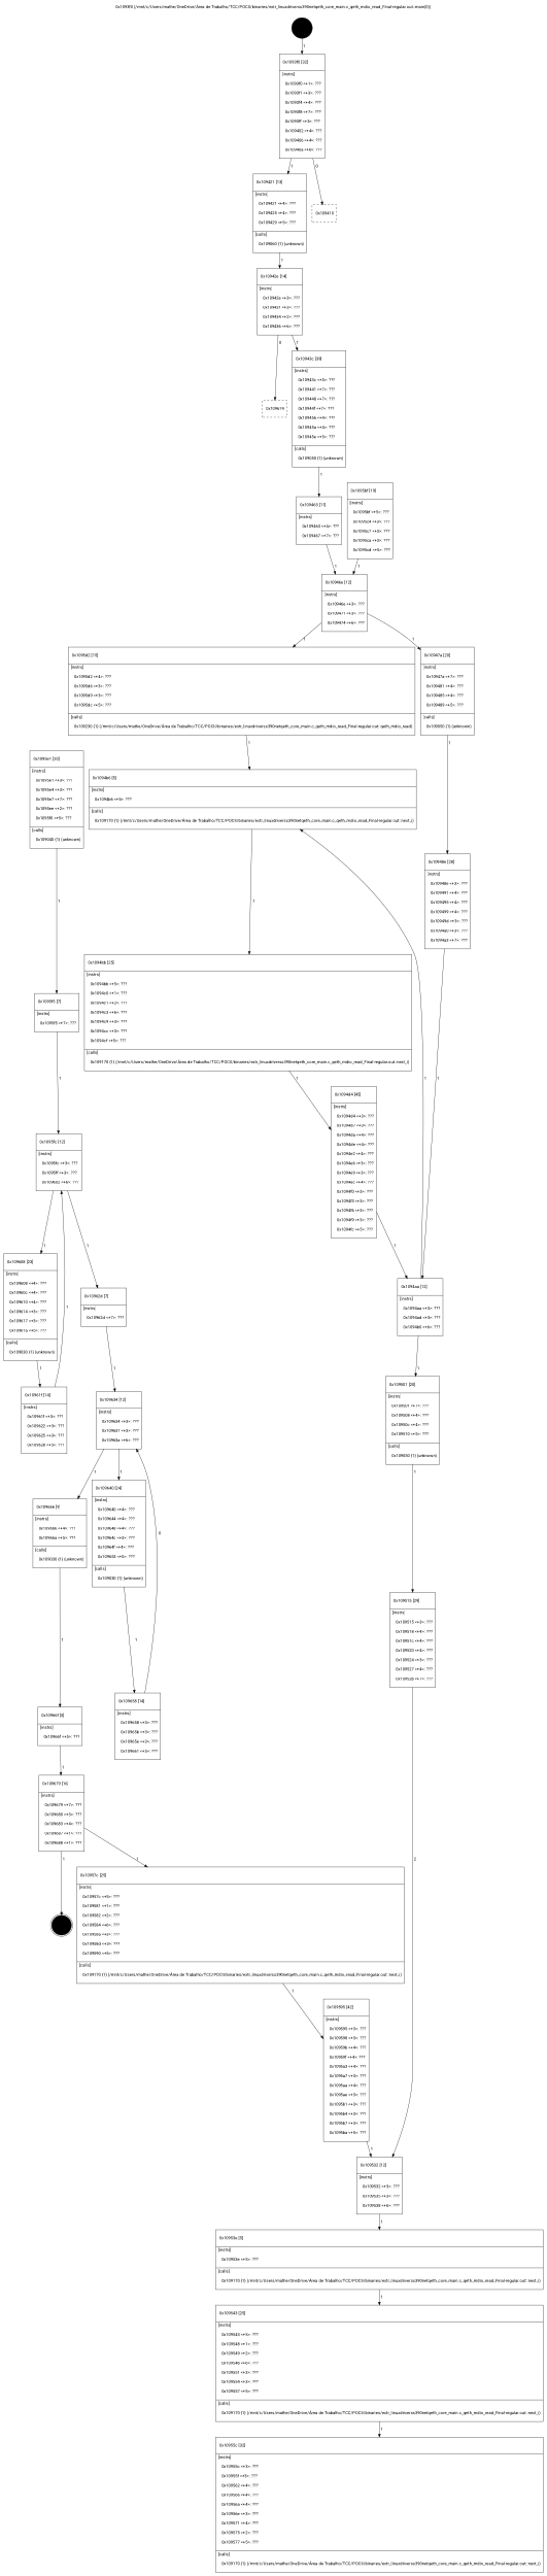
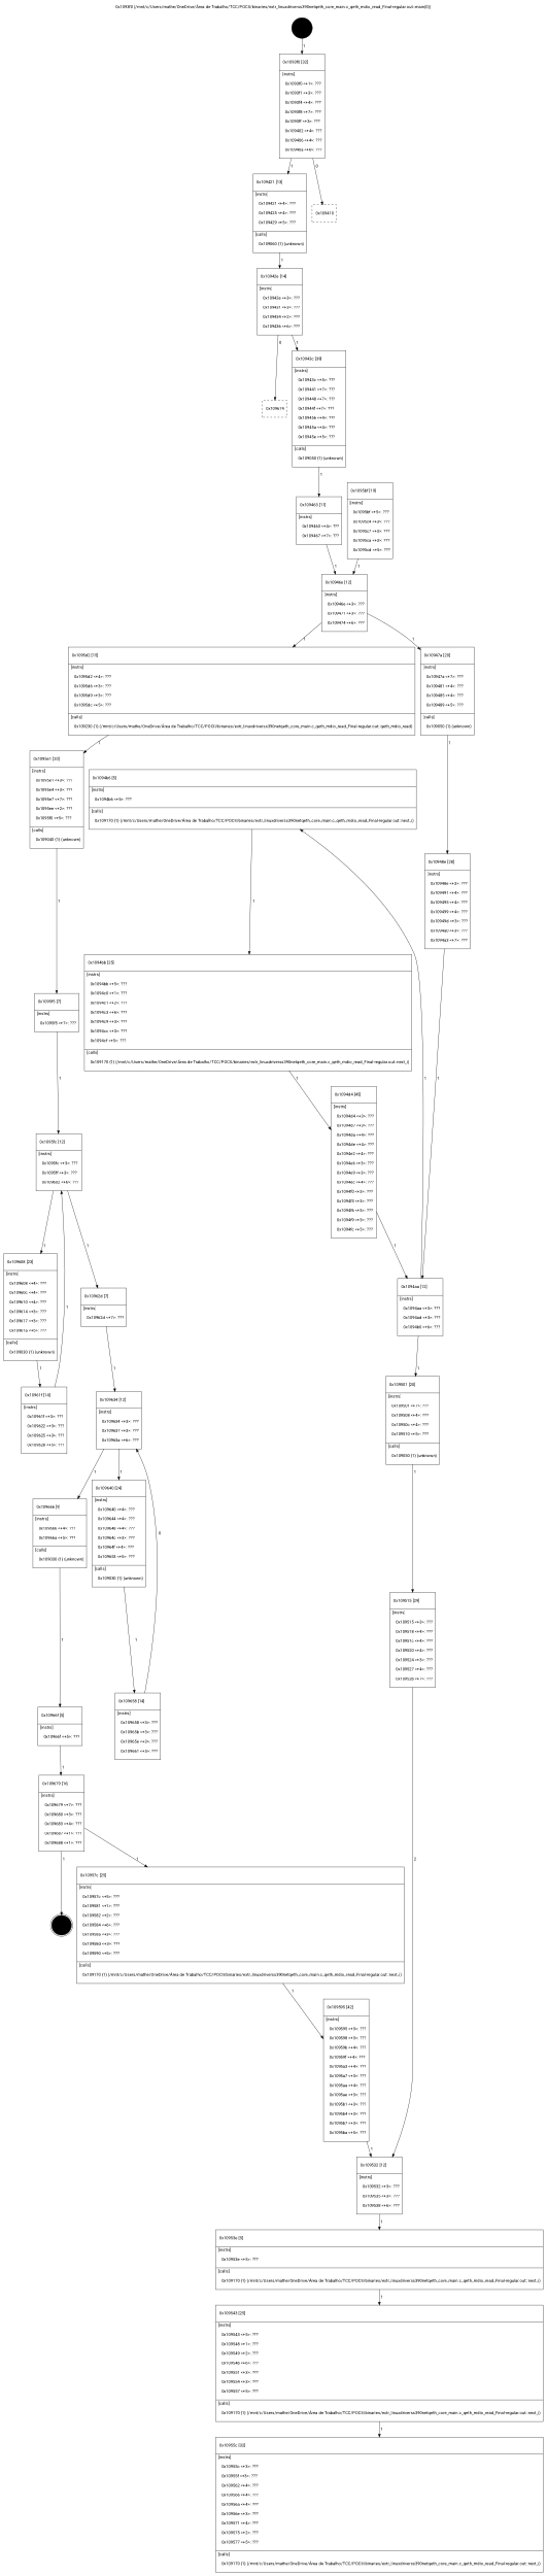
  digraph {
    fontname=Roboto
    label="0x1093f0 (/mnt/c/Users/mathe/OneDrive/Área de Trabalho/TCC/POCII/binaries/extr_linuxdriverss390netqeth_core_main.c_qeth_mdio_read_Final-regular.out::main(0))"
    labelloc=t
    node [fontname=Roboto shape=record]
    edge [fontname=Roboto]
    Entry [fillcolor=black height=0.3 shape=circle style=filled width=0.3]
    n2 [label="{\n     0x1093f0 [32]\l\n     | [instrs]\l\n     &nbsp;&nbsp;0x1093f0 \<+1\>: ???\l\n     &nbsp;&nbsp;0x1093f1 \<+3\>: ???\l\n     &nbsp;&nbsp;0x1093f4 \<+4\>: ???\l\n     &nbsp;&nbsp;0x1093f8 \<+7\>: ???\l\n     &nbsp;&nbsp;0x1093ff \<+3\>: ???\l\n     &nbsp;&nbsp;0x109402 \<+4\>: ???\l\n     &nbsp;&nbsp;0x109406 \<+4\>: ???\l\n     &nbsp;&nbsp;0x10940a \<+6\>: ???\l\n  }"]
    n3 [label="{\n     0x109421 [13]\l\n     | [instrs]\l\n     &nbsp;&nbsp;0x109421 \<+4\>: ???\l\n     &nbsp;&nbsp;0x109425 \<+4\>: ???\l\n     &nbsp;&nbsp;0x109429 \<+5\>: ???\l\n     | [calls]\l\n     &nbsp;&nbsp;0x109060 \{1\} (unknown)\l\n  }"]
    n4 [label="{\n     0x109410\l\n  }" style=dashed]
    n5 [label="{\n     0x10942e [14]\l\n     | [instrs]\l\n     &nbsp;&nbsp;0x10942e \<+3\>: ???\l\n     &nbsp;&nbsp;0x109431 \<+3\>: ???\l\n     &nbsp;&nbsp;0x109434 \<+2\>: ???\l\n     &nbsp;&nbsp;0x109436 \<+6\>: ???\l\n  }"]
    n6 [label="{\n     0x109674\l\n  }" style=dashed]
    n7 [label="{\n     0x10943c [39]\l\n     | [instrs]\l\n     &nbsp;&nbsp;0x10943c \<+5\>: ???\l\n     &nbsp;&nbsp;0x109441 \<+7\>: ???\l\n     &nbsp;&nbsp;0x109448 \<+7\>: ???\l\n     &nbsp;&nbsp;0x10944f \<+7\>: ???\l\n     &nbsp;&nbsp;0x109456 \<+4\>: ???\l\n     &nbsp;&nbsp;0x10945a \<+4\>: ???\l\n     &nbsp;&nbsp;0x10945e \<+5\>: ???\l\n     | [calls]\l\n     &nbsp;&nbsp;0x109050 \{1\} (unknown)\l\n  }"]
    n8 [label="{\n     0x109463 [11]\l\n     | [instrs]\l\n     &nbsp;&nbsp;0x109463 \<+4\>: ???\l\n     &nbsp;&nbsp;0x109467 \<+7\>: ???\l\n  }"]
    n9 [label="{\n     0x10946e [12]\l\n     | [instrs]\l\n     &nbsp;&nbsp;0x10946e \<+3\>: ???\l\n     &nbsp;&nbsp;0x109471 \<+3\>: ???\l\n     &nbsp;&nbsp;0x109474 \<+6\>: ???\l\n  }"]
    Exit [fillcolor=black height=0.3 peripheries=2 shape=circle style=filled width=0.3]
    n11 [label="{\n     0x1095d2 [15]\l\n     | [instrs]\l\n     &nbsp;&nbsp;0x1095d2 \<+4\>: ???\l\n     &nbsp;&nbsp;0x1095d6 \<+3\>: ???\l\n     &nbsp;&nbsp;0x1095d9 \<+3\>: ???\l\n     &nbsp;&nbsp;0x1095dc \<+5\>: ???\l\n     | [calls]\l\n     &nbsp;&nbsp;0x109230 \{1\} (/mnt/c/Users/mathe/OneDrive/Área de Trabalho/TCC/POCII/binaries/extr_linuxdriverss390netqeth_core_main.c_qeth_mdio_read_Final-regular.out::qeth_mdio_read)\l\n  }"]
    n12 [label="{\n     0x10947a [20]\l\n     | [instrs]\l\n     &nbsp;&nbsp;0x10947a \<+7\>: ???\l\n     &nbsp;&nbsp;0x109481 \<+4\>: ???\l\n     &nbsp;&nbsp;0x109485 \<+4\>: ???\l\n     &nbsp;&nbsp;0x109489 \<+5\>: ???\l\n     | [calls]\l\n     &nbsp;&nbsp;0x109050 \{1\} (unknown)\l\n  }"]
    n13 [label="{\n     0x1095e1 [20]\l\n     | [instrs]\l\n     &nbsp;&nbsp;0x1095e1 \<+3\>: ???\l\n     &nbsp;&nbsp;0x1095e4 \<+3\>: ???\l\n     &nbsp;&nbsp;0x1095e7 \<+7\>: ???\l\n     &nbsp;&nbsp;0x1095ee \<+2\>: ???\l\n     &nbsp;&nbsp;0x1095f0 \<+5\>: ???\l\n     | [calls]\l\n     &nbsp;&nbsp;0x109040 \{1\} (unknown)\l\n  }"]
    n14 [label="{\n     0x10948e [28]\l\n     | [instrs]\l\n     &nbsp;&nbsp;0x10948e \<+3\>: ???\l\n     &nbsp;&nbsp;0x109491 \<+4\>: ???\l\n     &nbsp;&nbsp;0x109495 \<+4\>: ???\l\n     &nbsp;&nbsp;0x109499 \<+4\>: ???\l\n     &nbsp;&nbsp;0x10949d \<+3\>: ???\l\n     &nbsp;&nbsp;0x1094a0 \<+3\>: ???\l\n     &nbsp;&nbsp;0x1094a3 \<+7\>: ???\l\n  }"]
    n15 [label="{\n     0x1095f5 [7]\l\n     | [instrs]\l\n     &nbsp;&nbsp;0x1095f5 \<+7\>: ???\l\n  }"]
    n16 [label="{\n     0x1094aa [12]\l\n     | [instrs]\l\n     &nbsp;&nbsp;0x1094aa \<+3\>: ???\l\n     &nbsp;&nbsp;0x1094ad \<+3\>: ???\l\n     &nbsp;&nbsp;0x1094b0 \<+6\>: ???\l\n  }"]
    n17 [label="{\n     0x109501 [20]\l\n     | [instrs]\l\n     &nbsp;&nbsp;0x109501 \<+7\>: ???\l\n     &nbsp;&nbsp;0x109508 \<+4\>: ???\l\n     &nbsp;&nbsp;0x10950c \<+4\>: ???\l\n     &nbsp;&nbsp;0x109510 \<+5\>: ???\l\n     | [calls]\l\n     &nbsp;&nbsp;0x109050 \{1\} (unknown)\l\n  }"]
    n18 [label="{\n     0x1094b6 [5]\l\n     | [instrs]\l\n     &nbsp;&nbsp;0x1094b6 \<+5\>: ???\l\n     | [calls]\l\n     &nbsp;&nbsp;0x109170 \{1\} (/mnt/c/Users/mathe/OneDrive/Área de Trabalho/TCC/POCII/binaries/extr_linuxdriverss390netqeth_core_main.c_qeth_mdio_read_Final-regular.out::next_i)\l\n  }"]
    n19 [label="{\n     0x109515 [29]\l\n     | [instrs]\l\n     &nbsp;&nbsp;0x109515 \<+3\>: ???\l\n     &nbsp;&nbsp;0x109518 \<+4\>: ???\l\n     &nbsp;&nbsp;0x10951c \<+4\>: ???\l\n     &nbsp;&nbsp;0x109520 \<+4\>: ???\l\n     &nbsp;&nbsp;0x109524 \<+3\>: ???\l\n     &nbsp;&nbsp;0x109527 \<+4\>: ???\l\n     &nbsp;&nbsp;0x10952b \<+7\>: ???\l\n  }"]
    n20 [label="{\n     0x1094bb [25]\l\n     | [instrs]\l\n     &nbsp;&nbsp;0x1094bb \<+5\>: ???\l\n     &nbsp;&nbsp;0x1094c0 \<+1\>: ???\l\n     &nbsp;&nbsp;0x1094c1 \<+2\>: ???\l\n     &nbsp;&nbsp;0x1094c3 \<+6\>: ???\l\n     &nbsp;&nbsp;0x1094c9 \<+3\>: ???\l\n     &nbsp;&nbsp;0x1094cc \<+3\>: ???\l\n     &nbsp;&nbsp;0x1094cf \<+5\>: ???\l\n     | [calls]\l\n     &nbsp;&nbsp;0x109170 \{1\} (/mnt/c/Users/mathe/OneDrive/Área de Trabalho/TCC/POCII/binaries/extr_linuxdriverss390netqeth_core_main.c_qeth_mdio_read_Final-regular.out::next_i)\l\n  }"]
    n21 [label="{\n     0x109532 [12]\l\n     | [instrs]\l\n     &nbsp;&nbsp;0x109532 \<+3\>: ???\l\n     &nbsp;&nbsp;0x109535 \<+3\>: ???\l\n     &nbsp;&nbsp;0x109538 \<+6\>: ???\l\n  }"]
    n22 [label="{\n     0x1094d4 [45]\l\n     | [instrs]\l\n     &nbsp;&nbsp;0x1094d4 \<+3\>: ???\l\n     &nbsp;&nbsp;0x1094d7 \<+3\>: ???\l\n     &nbsp;&nbsp;0x1094da \<+4\>: ???\l\n     &nbsp;&nbsp;0x1094de \<+4\>: ???\l\n     &nbsp;&nbsp;0x1094e2 \<+4\>: ???\l\n     &nbsp;&nbsp;0x1094e6 \<+3\>: ???\l\n     &nbsp;&nbsp;0x1094e9 \<+3\>: ???\l\n     &nbsp;&nbsp;0x1094ec \<+4\>: ???\l\n     &nbsp;&nbsp;0x1094f0 \<+3\>: ???\l\n     &nbsp;&nbsp;0x1094f3 \<+3\>: ???\l\n     &nbsp;&nbsp;0x1094f6 \<+3\>: ???\l\n     &nbsp;&nbsp;0x1094f9 \<+3\>: ???\l\n     &nbsp;&nbsp;0x1094fc \<+5\>: ???\l\n  }"]
    n23 [label="{\n     0x10953e [5]\l\n     | [instrs]\l\n     &nbsp;&nbsp;0x10953e \<+5\>: ???\l\n     | [calls]\l\n     &nbsp;&nbsp;0x109170 \{1\} (/mnt/c/Users/mathe/OneDrive/Área de Trabalho/TCC/POCII/binaries/extr_linuxdriverss390netqeth_core_main.c_qeth_mdio_read_Final-regular.out::next_i)\l\n  }"]
    n24 [label="{\n     0x1095bf [19]\l\n     | [instrs]\l\n     &nbsp;&nbsp;0x1095bf \<+5\>: ???\l\n     &nbsp;&nbsp;0x1095c4 \<+3\>: ???\l\n     &nbsp;&nbsp;0x1095c7 \<+3\>: ???\l\n     &nbsp;&nbsp;0x1095ca \<+3\>: ???\l\n     &nbsp;&nbsp;0x1095cd \<+5\>: ???\l\n  }"]
    n25 [label="{\n     0x109543 [25]\l\n     | [instrs]\l\n     &nbsp;&nbsp;0x109543 \<+5\>: ???\l\n     &nbsp;&nbsp;0x109548 \<+1\>: ???\l\n     &nbsp;&nbsp;0x109549 \<+2\>: ???\l\n     &nbsp;&nbsp;0x10954b \<+6\>: ???\l\n     &nbsp;&nbsp;0x109551 \<+3\>: ???\l\n     &nbsp;&nbsp;0x109554 \<+3\>: ???\l\n     &nbsp;&nbsp;0x109557 \<+5\>: ???\l\n     | [calls]\l\n     &nbsp;&nbsp;0x109170 \{1\} (/mnt/c/Users/mathe/OneDrive/Área de Trabalho/TCC/POCII/binaries/extr_linuxdriverss390netqeth_core_main.c_qeth_mdio_read_Final-regular.out::next_i)\l\n  }"]
    n26 [label="{\n     0x10955c [32]\l\n     | [instrs]\l\n     &nbsp;&nbsp;0x10955c \<+3\>: ???\l\n     &nbsp;&nbsp;0x10955f \<+3\>: ???\l\n     &nbsp;&nbsp;0x109562 \<+4\>: ???\l\n     &nbsp;&nbsp;0x109566 \<+4\>: ???\l\n     &nbsp;&nbsp;0x10956a \<+4\>: ???\l\n     &nbsp;&nbsp;0x10956e \<+3\>: ???\l\n     &nbsp;&nbsp;0x109571 \<+4\>: ???\l\n     &nbsp;&nbsp;0x109575 \<+2\>: ???\l\n     &nbsp;&nbsp;0x109577 \<+5\>: ???\l\n     | [calls]\l\n     &nbsp;&nbsp;0x109170 \{1\} (/mnt/c/Users/mathe/OneDrive/Área de Trabalho/TCC/POCII/binaries/extr_linuxdriverss390netqeth_core_main.c_qeth_mdio_read_Final-regular.out::next_i)\l\n  }"]
    n27 [label="{\n     0x10957c [25]\l\n     | [instrs]\l\n     &nbsp;&nbsp;0x10957c \<+5\>: ???\l\n     &nbsp;&nbsp;0x109581 \<+1\>: ???\l\n     &nbsp;&nbsp;0x109582 \<+2\>: ???\l\n     &nbsp;&nbsp;0x109584 \<+6\>: ???\l\n     &nbsp;&nbsp;0x10958a \<+3\>: ???\l\n     &nbsp;&nbsp;0x10958d \<+3\>: ???\l\n     &nbsp;&nbsp;0x109590 \<+5\>: ???\l\n     | [calls]\l\n     &nbsp;&nbsp;0x109170 \{1\} (/mnt/c/Users/mathe/OneDrive/Área de Trabalho/TCC/POCII/binaries/extr_linuxdriverss390netqeth_core_main.c_qeth_mdio_read_Final-regular.out::next_i)\l\n  }"]
    n28 [label="{\n     0x109595 [42]\l\n     | [instrs]\l\n     &nbsp;&nbsp;0x109595 \<+3\>: ???\l\n     &nbsp;&nbsp;0x109598 \<+3\>: ???\l\n     &nbsp;&nbsp;0x10959b \<+4\>: ???\l\n     &nbsp;&nbsp;0x10959f \<+4\>: ???\l\n     &nbsp;&nbsp;0x1095a3 \<+4\>: ???\l\n     &nbsp;&nbsp;0x1095a7 \<+3\>: ???\l\n     &nbsp;&nbsp;0x1095aa \<+4\>: ???\l\n     &nbsp;&nbsp;0x1095ae \<+3\>: ???\l\n     &nbsp;&nbsp;0x1095b1 \<+3\>: ???\l\n     &nbsp;&nbsp;0x1095b4 \<+3\>: ???\l\n     &nbsp;&nbsp;0x1095b7 \<+3\>: ???\l\n     &nbsp;&nbsp;0x1095ba \<+5\>: ???\l\n  }"]
    n29 [label="{\n     0x109679 [16]\l\n     | [instrs]\l\n     &nbsp;&nbsp;0x109679 \<+7\>: ???\l\n     &nbsp;&nbsp;0x109680 \<+3\>: ???\l\n     &nbsp;&nbsp;0x109683 \<+4\>: ???\l\n     &nbsp;&nbsp;0x109687 \<+1\>: ???\l\n     &nbsp;&nbsp;0x109688 \<+1\>: ???\l\n  }"]
    n30 [label="{\n     0x1095fc [12]\l\n     | [instrs]\l\n     &nbsp;&nbsp;0x1095fc \<+3\>: ???\l\n     &nbsp;&nbsp;0x1095ff \<+3\>: ???\l\n     &nbsp;&nbsp;0x109602 \<+6\>: ???\l\n  }"]
    n31 [label="{\n     0x109608 [23]\l\n     | [instrs]\l\n     &nbsp;&nbsp;0x109608 \<+4\>: ???\l\n     &nbsp;&nbsp;0x10960c \<+4\>: ???\l\n     &nbsp;&nbsp;0x109610 \<+4\>: ???\l\n     &nbsp;&nbsp;0x109614 \<+3\>: ???\l\n     &nbsp;&nbsp;0x109617 \<+3\>: ???\l\n     &nbsp;&nbsp;0x10961a \<+5\>: ???\l\n     | [calls]\l\n     &nbsp;&nbsp;0x109030 \{1\} (unknown)\l\n  }"]
    n32 [label="{\n     0x10962d [7]\l\n     | [instrs]\l\n     &nbsp;&nbsp;0x10962d \<+7\>: ???\l\n  }"]
    n33 [label="{\n     0x10961f [14]\l\n     | [instrs]\l\n     &nbsp;&nbsp;0x10961f \<+3\>: ???\l\n     &nbsp;&nbsp;0x109622 \<+3\>: ???\l\n     &nbsp;&nbsp;0x109625 \<+3\>: ???\l\n     &nbsp;&nbsp;0x109628 \<+5\>: ???\l\n  }"]
    n34 [label="{\n     0x109634 [12]\l\n     | [instrs]\l\n     &nbsp;&nbsp;0x109634 \<+3\>: ???\l\n     &nbsp;&nbsp;0x109637 \<+3\>: ???\l\n     &nbsp;&nbsp;0x10963a \<+6\>: ???\l\n  }"]
    n35 [label="{\n     0x109666 [9]\l\n     | [instrs]\l\n     &nbsp;&nbsp;0x109666 \<+4\>: ???\l\n     &nbsp;&nbsp;0x10966a \<+5\>: ???\l\n     | [calls]\l\n     &nbsp;&nbsp;0x109030 \{1\} (unknown)\l\n  }"]
    n36 [label="{\n     0x109640 [24]\l\n     | [instrs]\l\n     &nbsp;&nbsp;0x109640 \<+4\>: ???\l\n     &nbsp;&nbsp;0x109644 \<+4\>: ???\l\n     &nbsp;&nbsp;0x109648 \<+4\>: ???\l\n     &nbsp;&nbsp;0x10964c \<+3\>: ???\l\n     &nbsp;&nbsp;0x10964f \<+4\>: ???\l\n     &nbsp;&nbsp;0x109653 \<+5\>: ???\l\n     | [calls]\l\n     &nbsp;&nbsp;0x109030 \{1\} (unknown)\l\n  }"]
    n37 [label="{\n     0x10966f [5]\l\n     | [instrs]\l\n     &nbsp;&nbsp;0x10966f \<+5\>: ???\l\n  }"]
    n38 [label="{\n     0x109658 [14]\l\n     | [instrs]\l\n     &nbsp;&nbsp;0x109658 \<+3\>: ???\l\n     &nbsp;&nbsp;0x10965b \<+3\>: ???\l\n     &nbsp;&nbsp;0x10965e \<+3\>: ???\l\n     &nbsp;&nbsp;0x109661 \<+5\>: ???\l\n  }"]
    Entry -> n2 [label=" 1"]
    n2 -> n3 [label=" 1"]
    n2 -> n4 [label=" 0"]
    n3 -> n5 [label=" 1"]
    n5 -> n6 [label=" 0"]
    n5 -> n7 [label=" 1"]
    n7 -> n8 [label=" 1"]
    n8 -> n9 [label=" 1"]
    n9 -> n11 [label=" 1"]
    n9 -> n12 [label=" 1"]
-   n11 -> n18 [label=" 1"]
+   n11 -> n13 [label=" 1"]
    n12 -> n14 [label=" 1"]
    n13 -> n15 [label=" 1"]
    n14 -> n16 [label=" 1"]
    n15 -> n30 [label=" 1"]
    n16 -> n17 [label=" 1"]
    n16 -> n18 [label=" 1"]
    n17 -> n19 [label=" 1"]
    n18 -> n20 [label=" 1"]
    n19 -> n21 [label=" 2"]
    n20 -> n22 [label=" 1"]
    n21 -> n23 [label=" 1"]
    n22 -> n16 [label=" 1"]
    n23 -> n25 [label=" 1"]
    n24 -> n9 [label=" 1"]
    n25 -> n26 [label=" 1"]
    n27 -> n28 [label=" 1"]
    n28 -> n21 [label=" 1"]
    n29 -> Exit [label=" 1"]
    n29 -> n27 [label=" 1"]
    n30 -> n31 [label=" 1"]
    n30 -> n32 [label=" 1"]
    n31 -> n33 [label=" 1"]
    n32 -> n34 [label=" 1"]
    n33 -> n30 [label=" 1"]
    n34 -> n35 [label=" 1"]
    n34 -> n36 [label=" 1"]
    n35 -> n37 [label=" 1"]
    n36 -> n38 [label=" 1"]
    n37 -> n29 [label=" 1"]
    n38 -> n34 [label=" 0"]
  }
